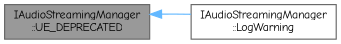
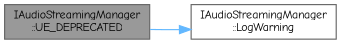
  digraph {
    rankdir=LR
    fontname="Comic Neue"
    node [fontname="Comic Neue" fontsize=10 shape=box style=filled]
    n1 [color=gray40 fillcolor=grey60 fontcolor=black height=0.2 label="IAudioStreamingManager\l::UE_DEPRECATED" width=0.4]
    n2 [color=grey40 fillcolor=white height=0.2 label="IAudioStreamingManager\l::LogWarning" width=0.4]
-   n2 -> n1 [color=steelblue1 fontname="Comic Neue" fontsize=10 labelfontname=Helvetica labelfontsize=10 style=solid]
+   n1 -> n2 [color=steelblue1 fontname="Comic Neue" fontsize=10 labelfontname=Helvetica labelfontsize=10 style=solid]
  }
